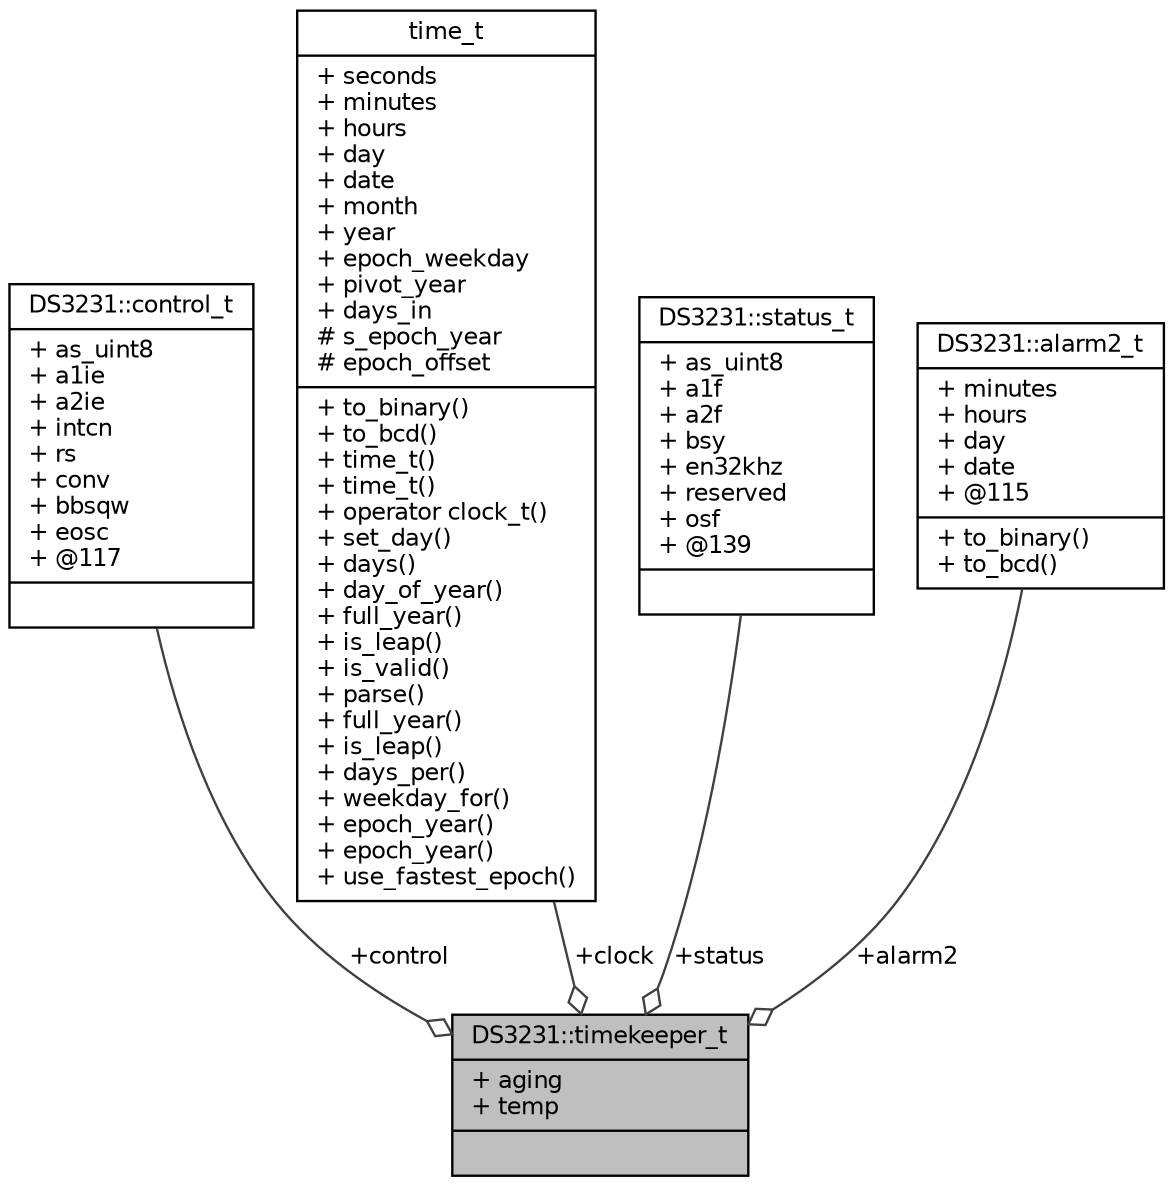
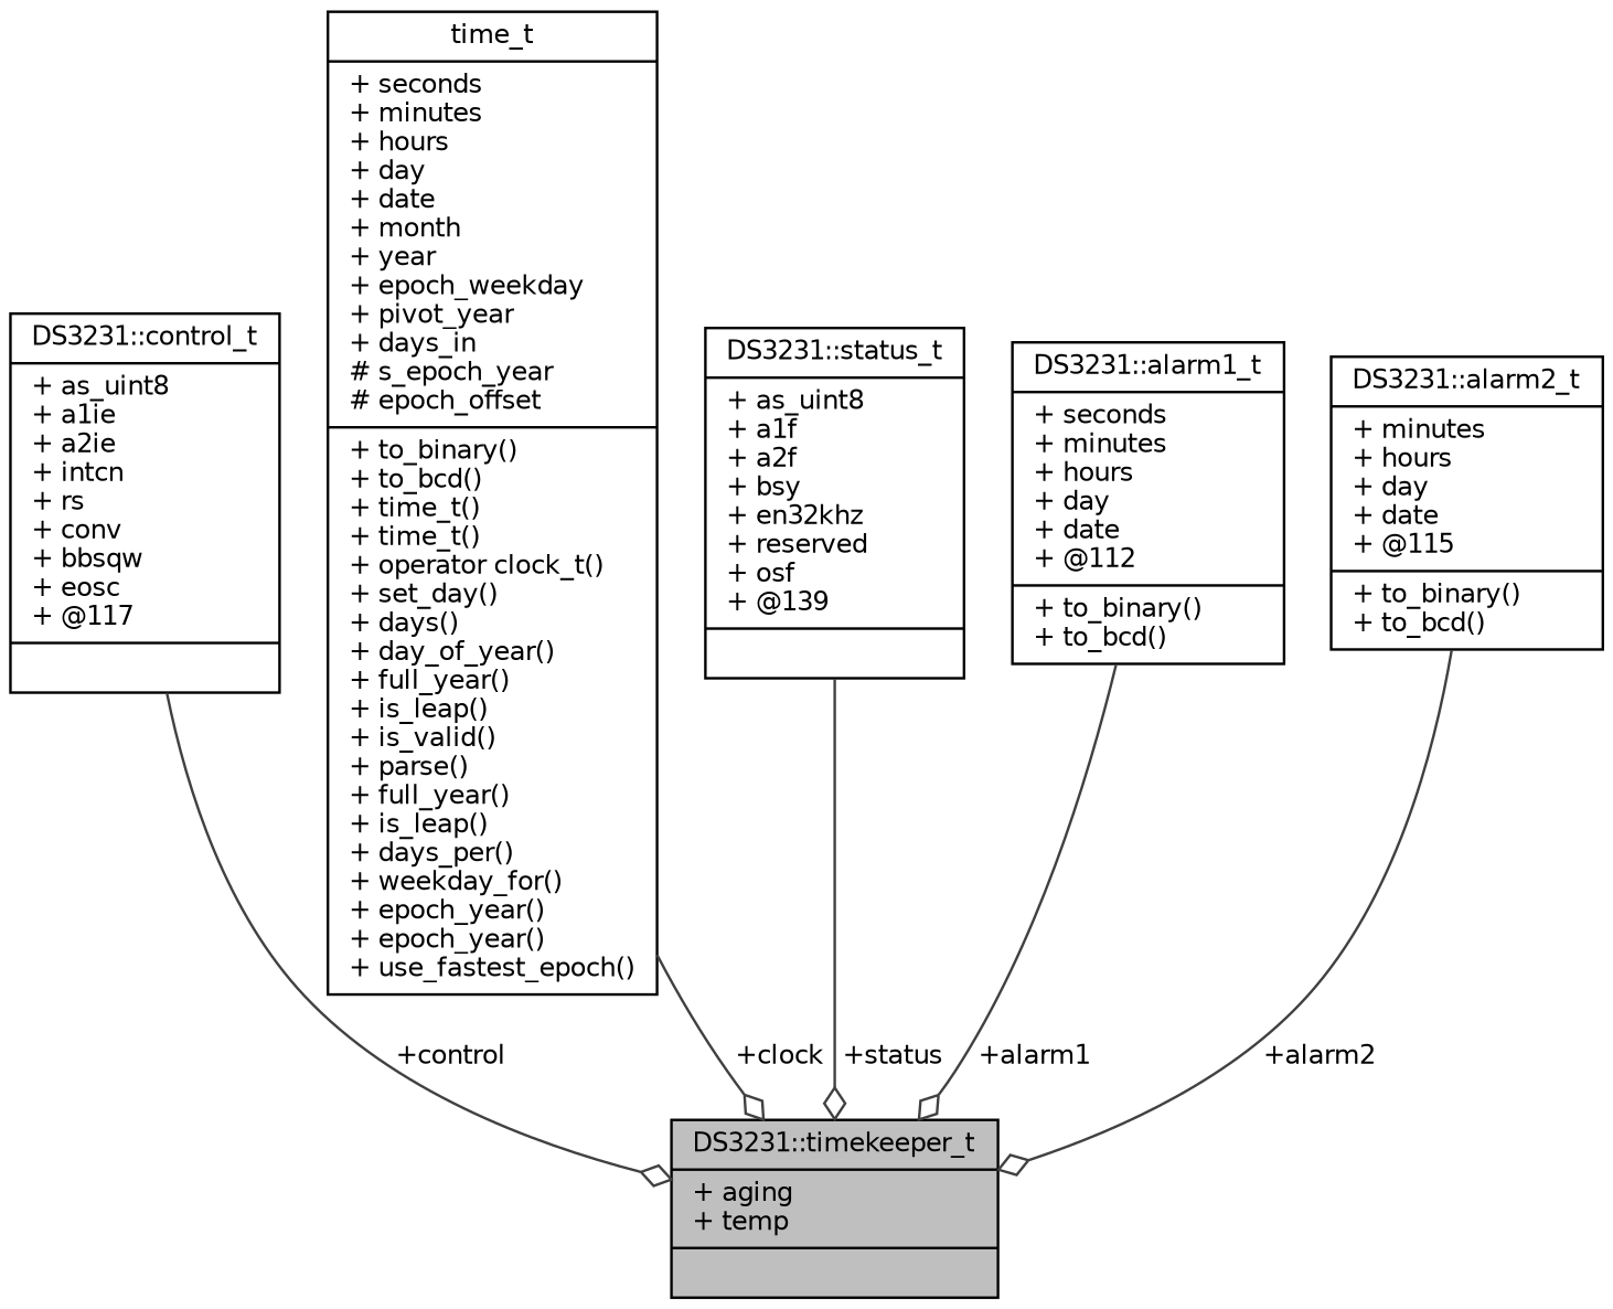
  digraph {
    node [color=black fillcolor=white fontname=Helvetica fontsize=10 shape=record style=filled]
    edge [arrowhead=odiamond color=grey25 fontname=Helvetica fontsize=10 labelfontname=Helvetica labelfontsize=10 style=solid]
    n1 [fillcolor=grey75 fontcolor=black height=0.2 label="{DS3231::timekeeper_t\n|+ aging\l+ temp\l|}" width=0.4]
    n2 [height=0.2 label="{DS3231::control_t\n|+ as_uint8\l+ a1ie\l+ a2ie\l+ intcn\l+ rs\l+ conv\l+ bbsqw\l+ eosc\l+ @117\l|}" width=0.4]
    n3 [height=0.2 label="{time_t\n|+ seconds\l+ minutes\l+ hours\l+ day\l+ date\l+ month\l+ year\l+ epoch_weekday\l+ pivot_year\l+ days_in\l# s_epoch_year\l# epoch_offset\l|+ to_binary()\l+ to_bcd()\l+ time_t()\l+ time_t()\l+ operator clock_t()\l+ set_day()\l+ days()\l+ day_of_year()\l+ full_year()\l+ is_leap()\l+ is_valid()\l+ parse()\l+ full_year()\l+ is_leap()\l+ days_per()\l+ weekday_for()\l+ epoch_year()\l+ epoch_year()\l+ use_fastest_epoch()\l}" width=0.4]
    n4 [height=0.2 label="{DS3231::status_t\n|+ as_uint8\l+ a1f\l+ a2f\l+ bsy\l+ en32khz\l+ reserved\l+ osf\l+ @139\l|}" width=0.4]
+   n5 [height=0.2 label="{DS3231::alarm1_t\n|+ seconds\l+ minutes\l+ hours\l+ day\l+ date\l+ @112\l|+ to_binary()\l+ to_bcd()\l}" width=0.4]
    n6 [height=0.2 label="{DS3231::alarm2_t\n|+ minutes\l+ hours\l+ day\l+ date\l+ @115\l|+ to_binary()\l+ to_bcd()\l}" width=0.4]
    n2 -> n1 [label=" +control"]
    n3 -> n1 [label=" +clock"]
    n4 -> n1 [label=" +status"]
+   n5 -> n1 [label=" +alarm1"]
    n6 -> n1 [label=" +alarm2"]
  }
